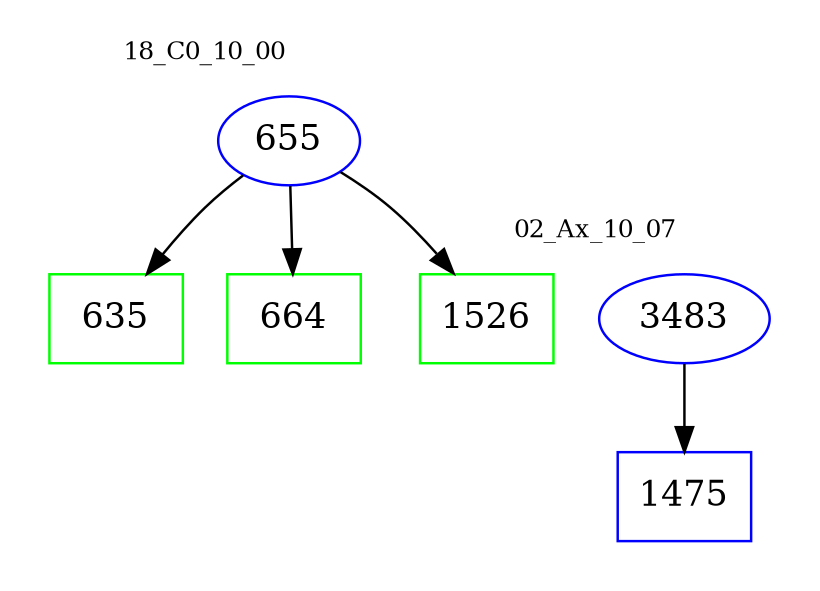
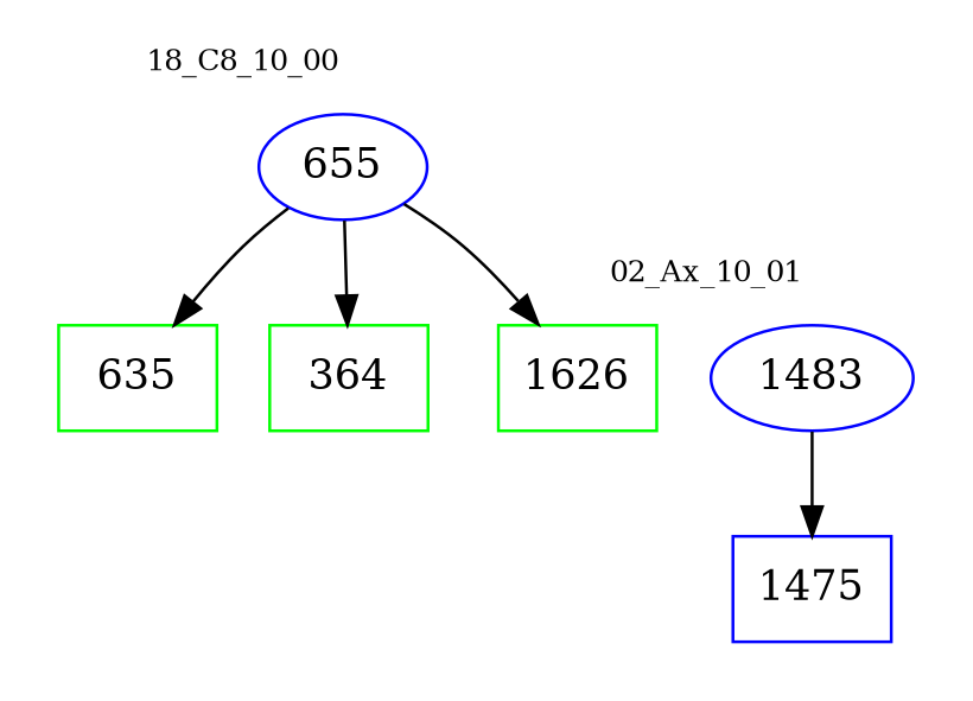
  digraph {
    node [color=blue shape=box]
    edge [color=black]
-   n1 [label=3483 shape=ellipse]
+   n1 [label=1483 shape=ellipse]
    n2 [label=1475]
-   n3 [color=green label=1526]
+   n3 [color=green label=1626]
    n4 [label=655 shape=ellipse]
    n5 [color=green label=635]
-   n6 [color=green label=664]
+   n6 [color=green label=364]
    subgraph cluster_1 {
      color=white
      fontsize=10
-     label="02_Ax_10_07"
+     label="02_Ax_10_01"
      n1
      n2
      n3
    }
    subgraph cluster_2 {
      color=white
      fontsize=10
-     label="18_C0_10_00"
+     label="18_C8_10_00"
      n4
      n5
      n6
    }
    n1 -> n2
    n4 -> n3
    n4 -> n5
    n4 -> n6
  }
